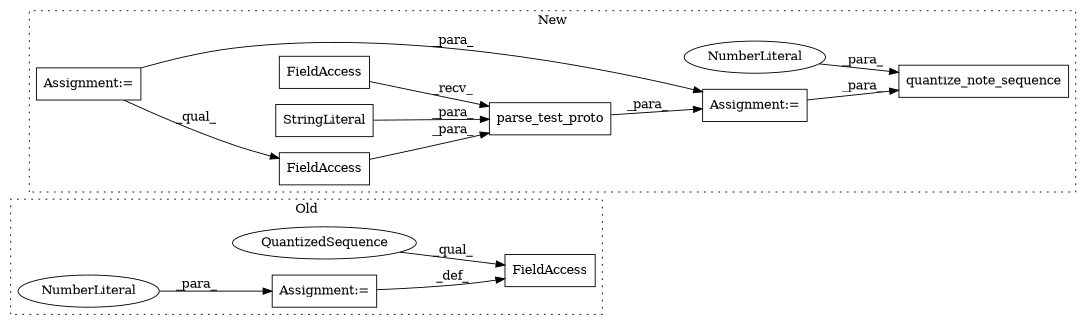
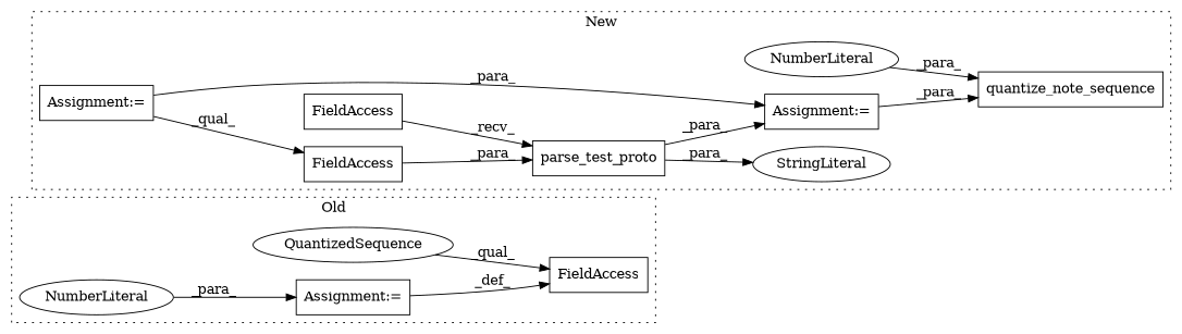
  digraph {
    rankdir=LR
    node [a=32 l=1 shape=box]
    n1 [l=19 label=QuantizedSequence s=1280 shape=ellipse]
    n2 [a=22 l=36 label=FieldAccess s=1305]
    n3 [a=7 label="Assignment:=" s=1341]
    n4 [a=34 label=NumberLiteral s=1342 shape=ellipse]
    n5 [l="23,1" label=quantize_note_sequence s="1938,1976"]
    n6 [a=34 label=NumberLiteral s=1975 shape=ellipse]
    n7 [l="17,1" label=parse_test_proto s="1339,1499"]
    n8 [a=22 l=7 label=FieldAccess s=1312]
    n9 [a=22 l=22 label=FieldAccess s=1356]
    n10 [a=7 l=9 label="Assignment:=" s=941]
    n11 [a=7 label="Assignment:=" s=1311]
-   n12 [a=45 l=120 label=StringLiteral s=1379]
+   n12 [a=45 l=120 label=StringLiteral s=1379 shape=ellipse]
    subgraph cluster_1 {
      label=Old
      style=dotted
      n1
      n2
      n3
      n4
    }
    subgraph cluster_2 {
      label=New
      style=dotted
      n5
      n6
      n7
      n8
      n9
      n10
      n11
      n12
    }
    n1 -> n2 [label=_qual_]
    n3 -> n2 [label=_def_]
    n4 -> n3 [label=_para_]
    n6 -> n5 [label=_para_]
    n7 -> n11 [label=_para_]
    n8 -> n7 [label=_recv_]
    n9 -> n7 [label=_para_]
    n10 -> n9 [label=_qual_]
    n10 -> n11 [label=_para_]
    n11 -> n5 [label=_para_]
-   n12 -> n7 [label=_para_]
+   n7 -> n12 [label=_para_]
  }
